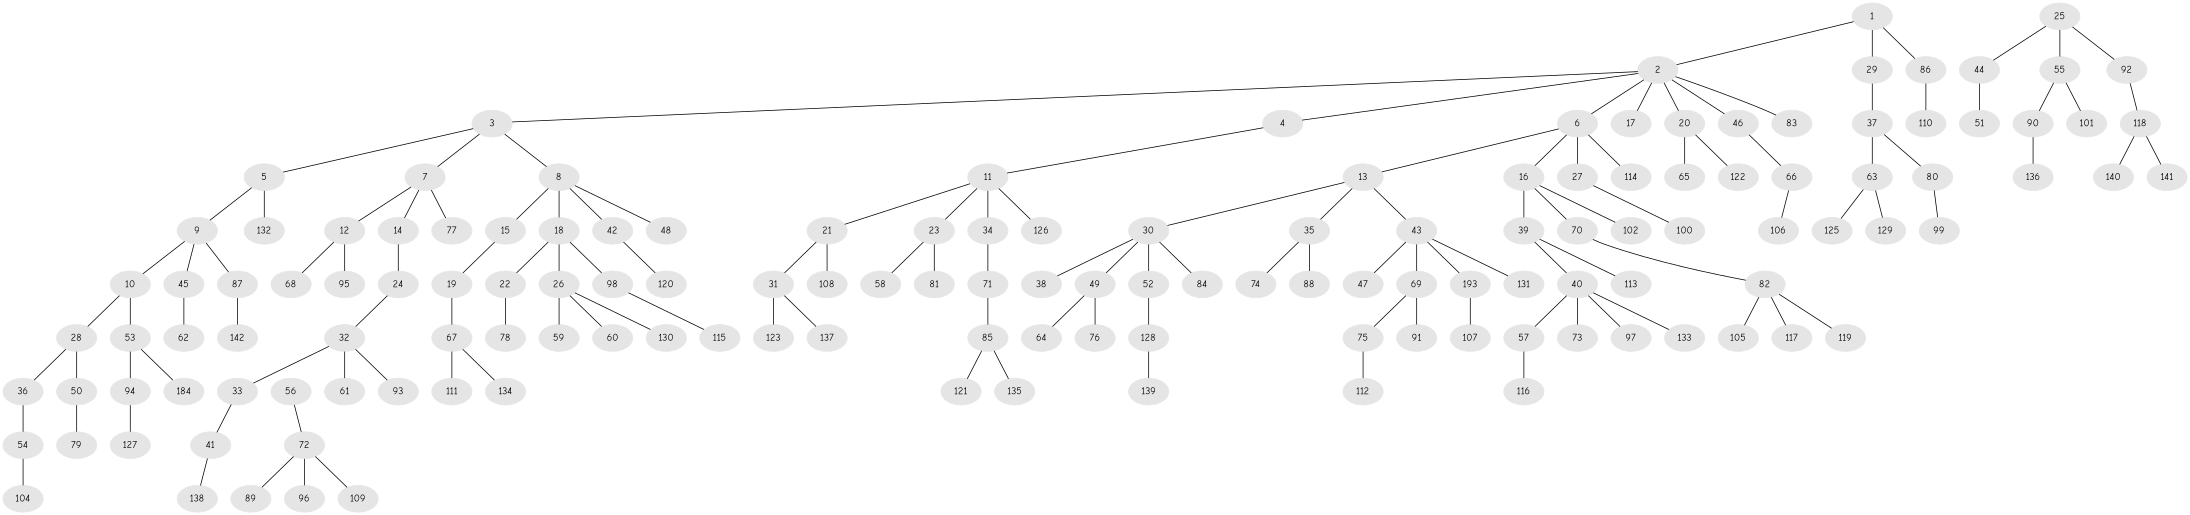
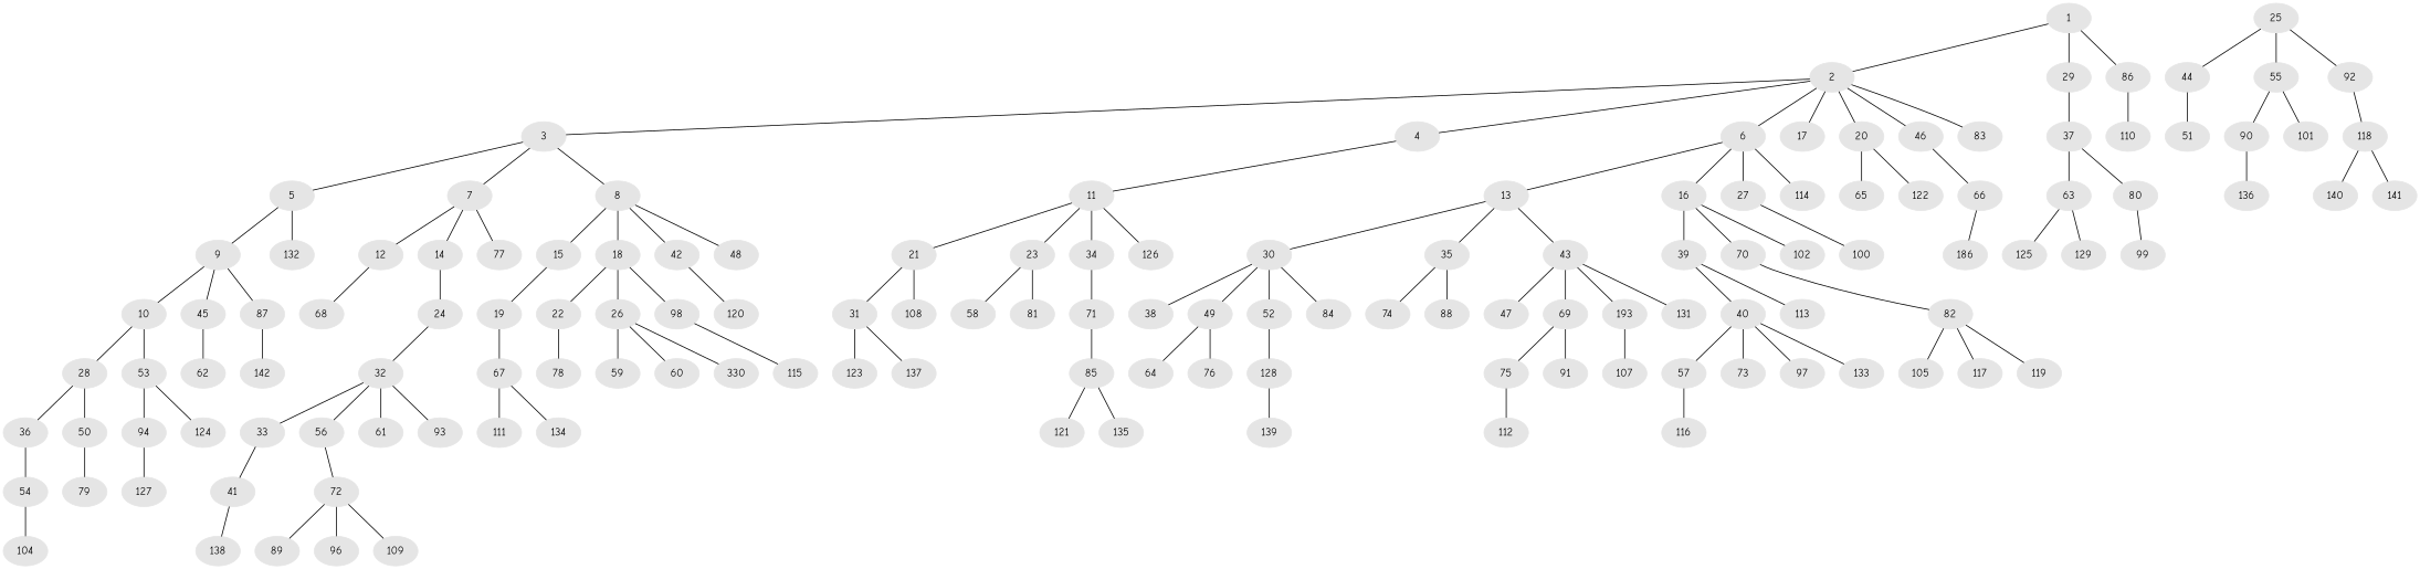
  graph {
    fontname="Comic Neue"
    node [color=gray90 fontname="Comic Neue" style=filled]
    edge [fontname="Comic Neue"]
    1
    2
    29
    86
    3
    4
    6
    17
    20
    46
    83
    37
    110
    5
    7
    8
    11
    13
    16
    27
    114
    65
    122
    66
    9
    132
    12
    14
    77
    15
    18
    42
    48
    21
    23
    34
    126
    10
    45
    87
    30
    35
    43
    39
    70
    102
    100
    68
-   95
    24
    19
    22
    26
    98
    120
    28
    53
    62
    142
    36
    50
    94
-   124 [label=184]
+   124
    31
    108
    58
    81
    71
    38
    49
    52
    84
    74
    88
    47
    69
    n77 [label=193]
    131
    32
    67
    40
    113
    82
    78
    59
    60
-   130
+   130 [label=330]
    115
    111
    134
    123
    137
    25
    44
    55
    92
    33
    56
    61
    93
    51
    90
    101
    118
    54
    79
    63
    80
    64
    76
    128
    41
    72
    138
    85
    104
    125
    129
    99
    57
    73
    97
    133
    116
    75
    91
    107
-   106
+   106 [label=186]
    139
    127
    136
    89
    96
    109
    112
    105
    117
    119
    121
    135
    140
    141
    1 -- 2
    1 -- 29
    1 -- 86
    2 -- 3
    2 -- 4
    2 -- 6
    2 -- 17
    2 -- 20
    2 -- 46
    2 -- 83
    29 -- 37
    86 -- 110
    3 -- 5
    3 -- 7
    3 -- 8
    4 -- 11
    6 -- 13
    6 -- 16
    6 -- 27
    6 -- 114
    20 -- 65
    20 -- 122
    46 -- 66
    37 -- 63
    37 -- 80
    5 -- 9
    5 -- 132
    7 -- 12
    7 -- 14
    7 -- 77
    8 -- 15
    8 -- 18
    8 -- 42
    8 -- 48
    11 -- 21
    11 -- 23
    11 -- 34
    11 -- 126
    13 -- 30
    13 -- 35
    13 -- 43
    16 -- 39
    16 -- 70
    16 -- 102
    27 -- 100
    66 -- 106
    9 -- 10
    9 -- 45
    9 -- 87
    12 -- 68
-   12 -- 95
    14 -- 24
    15 -- 19
    18 -- 22
    18 -- 26
    18 -- 98
    42 -- 120
    21 -- 31
    21 -- 108
    23 -- 58
    23 -- 81
    34 -- 71
    10 -- 28
    10 -- 53
    45 -- 62
    87 -- 142
    30 -- 38
    30 -- 49
    30 -- 52
    30 -- 84
    35 -- 74
    35 -- 88
    43 -- 47
    43 -- 69
    43 -- n77
    43 -- 131
    39 -- 40
    39 -- 113
    70 -- 82
    24 -- 32
    19 -- 67
    22 -- 78
    26 -- 59
    26 -- 60
    26 -- 130
    98 -- 115
    28 -- 36
    28 -- 50
    53 -- 94
    53 -- 124
    36 -- 54
    50 -- 79
    94 -- 127
    31 -- 123
    31 -- 137
    71 -- 85
    49 -- 64
    49 -- 76
    52 -- 128
    69 -- 75
    69 -- 91
    n77 -- 107
    32 -- 33
+   32 -- 56
    32 -- 61
    32 -- 93
    67 -- 111
    67 -- 134
    40 -- 57
    40 -- 73
    40 -- 97
    40 -- 133
    82 -- 105
    82 -- 117
    82 -- 119
    25 -- 44
    25 -- 55
    25 -- 92
    44 -- 51
    55 -- 90
    55 -- 101
    92 -- 118
    33 -- 41
    56 -- 72
    90 -- 136
    118 -- 140
    118 -- 141
    54 -- 104
    63 -- 125
    63 -- 129
    80 -- 99
    128 -- 139
    41 -- 138
    72 -- 89
    72 -- 96
    72 -- 109
    85 -- 121
    85 -- 135
    57 -- 116
    75 -- 112
  }
